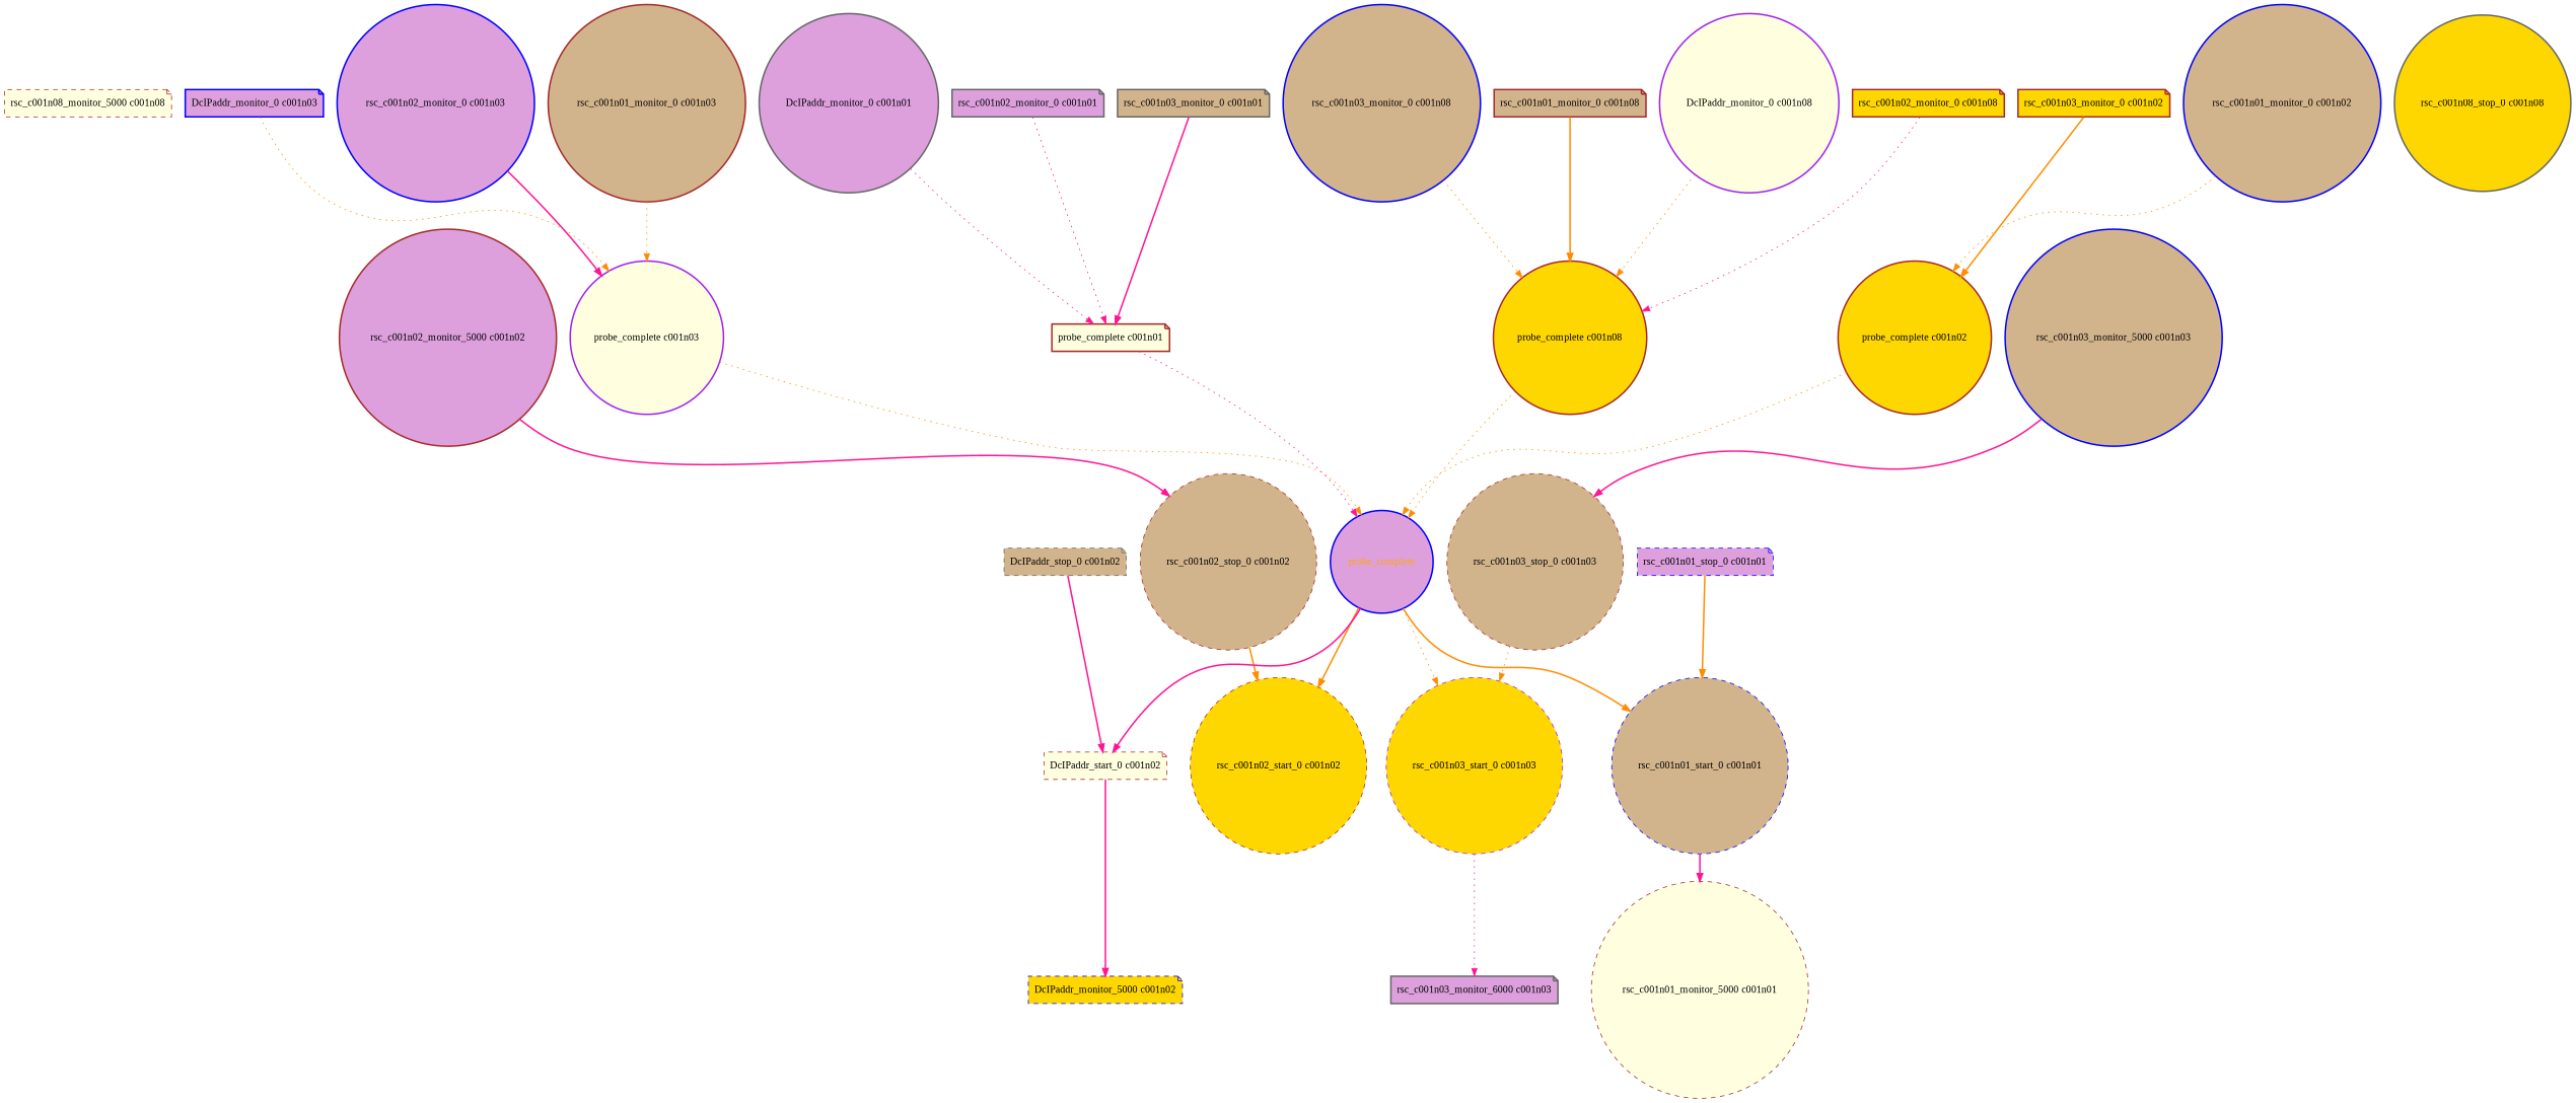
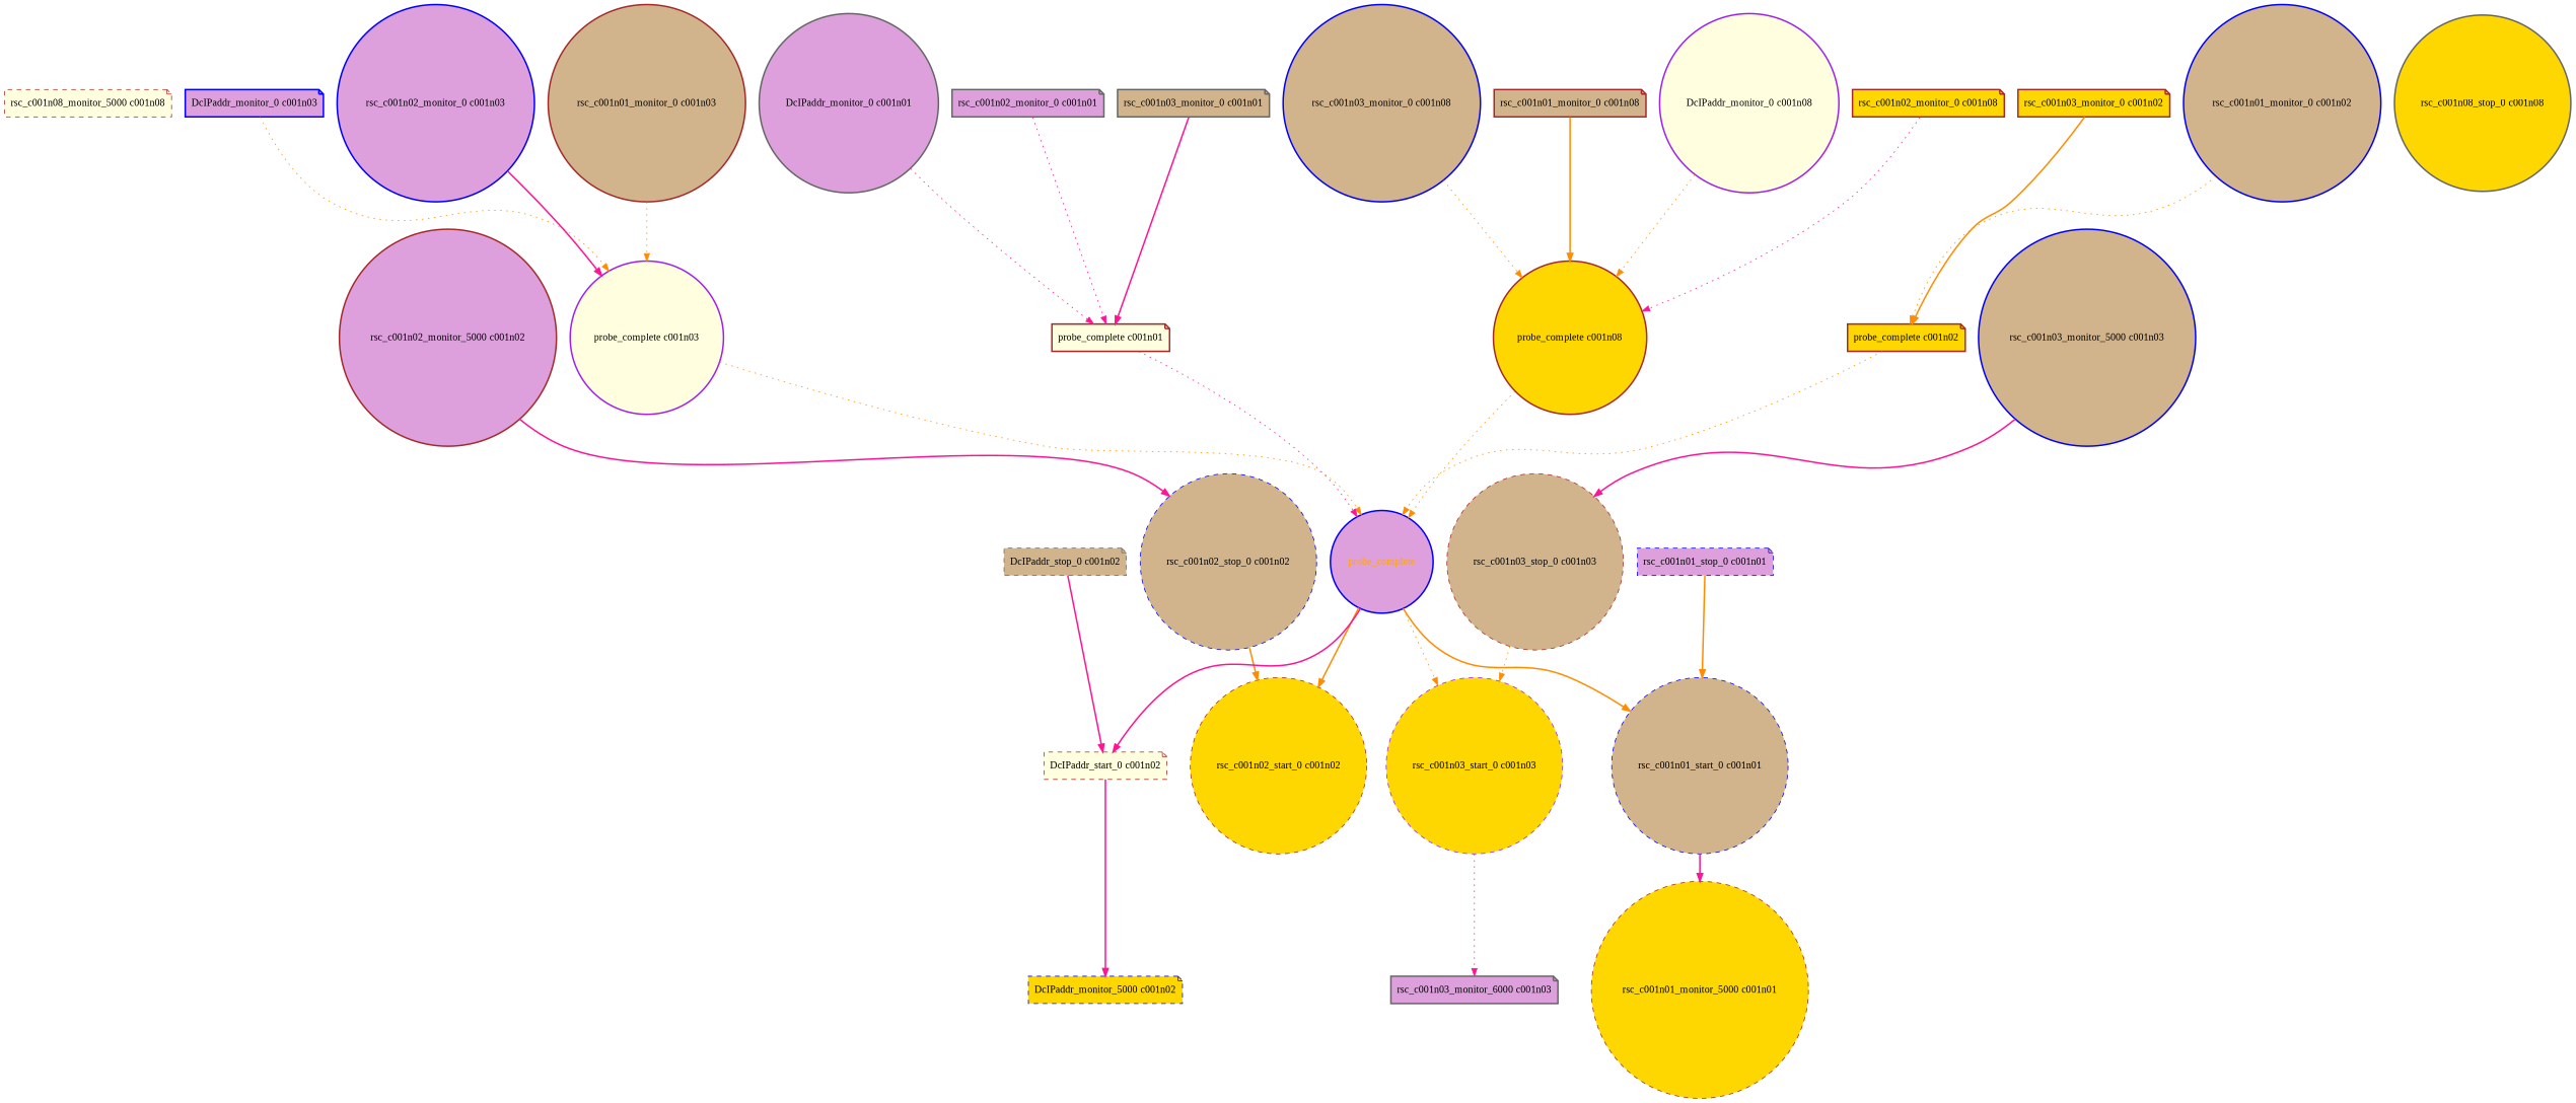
  digraph {
    fontname="Liberation Serif"
    node [color=brown fillcolor=tan fontcolor=black fontname="Liberation Serif" shape=circle style="bold,filled"]
    edge [color=darkorange fontname="Liberation Serif" style=dotted]
    "rsc_c001n08_monitor_5000 c001n08" [fillcolor=lightyellow shape=note style="dashed,filled"]
    "DcIPaddr_monitor_5000 c001n02" [color=blue fillcolor=gold shape=note style="dashed,filled"]
    "rsc_c001n02_monitor_5000 c001n02" [fillcolor=plum]
-   "rsc_c001n02_stop_0 c001n02" [style="dashed,filled"]
+   "rsc_c001n02_stop_0 c001n02" [color=blue style="dashed,filled"]
    "rsc_c001n02_start_0 c001n02" [fillcolor=gold style="dashed,filled"]
    "rsc_c001n03_monitor_5000 c001n03" [color=blue]
    "rsc_c001n03_stop_0 c001n03" [style="dashed,filled"]
    "rsc_c001n03_start_0 c001n03" [color=purple fillcolor=gold style="dashed,filled"]
-   "rsc_c001n01_monitor_5000 c001n01" [fillcolor=lightyellow style="dashed,filled"]
+   "rsc_c001n01_monitor_5000 c001n01" [fillcolor=gold style="dashed,filled"]
    probe_complete [color=blue fillcolor=plum fontcolor=orange]
    "DcIPaddr_start_0 c001n02" [fillcolor=lightyellow shape=note style="dashed,filled"]
    "rsc_c001n01_start_0 c001n01" [color=blue style="dashed,filled"]
    "rsc_c001n03_monitor_6000 c001n03" [color=gray40 fillcolor=plum shape=note]
    "probe_complete c001n08" [fillcolor=gold]
    "DcIPaddr_monitor_0 c001n08" [color=purple fillcolor=lightyellow]
    "rsc_c001n02_monitor_0 c001n08" [fillcolor=gold shape=note]
    "rsc_c001n03_monitor_0 c001n08" [color=blue]
    "rsc_c001n01_monitor_0 c001n08" [shape=note]
-   "probe_complete c001n02" [fillcolor=gold]
+   "probe_complete c001n02" [fillcolor=gold shape=note]
    "rsc_c001n03_monitor_0 c001n02" [fillcolor=gold shape=note]
    "rsc_c001n01_monitor_0 c001n02" [color=blue]
    "probe_complete c001n03" [color=purple fillcolor=lightyellow]
    "DcIPaddr_monitor_0 c001n03" [color=blue fillcolor=plum shape=note]
    "rsc_c001n02_monitor_0 c001n03" [color=blue fillcolor=plum]
    "rsc_c001n01_monitor_0 c001n03"
    "probe_complete c001n01" [fillcolor=lightyellow shape=note]
    "DcIPaddr_monitor_0 c001n01" [color=gray40 fillcolor=plum]
    "rsc_c001n02_monitor_0 c001n01" [color=gray40 fillcolor=plum shape=note]
    "rsc_c001n03_monitor_0 c001n01" [color=gray40 shape=note]
    "DcIPaddr_stop_0 c001n02" [color=gray40 shape=note style="dashed,filled"]
    "rsc_c001n01_stop_0 c001n01" [color=blue fillcolor=plum shape=note style="dashed,filled"]
    "rsc_c001n08_stop_0 c001n08" [color=gray40 fillcolor=gold]
    "rsc_c001n02_monitor_5000 c001n02" -> "rsc_c001n02_stop_0 c001n02" [color=deeppink style=bold]
    "rsc_c001n02_stop_0 c001n02" -> "rsc_c001n02_start_0 c001n02" [style=bold]
    "rsc_c001n03_monitor_5000 c001n03" -> "rsc_c001n03_stop_0 c001n03" [color=deeppink style=bold]
    "rsc_c001n03_stop_0 c001n03" -> "rsc_c001n03_start_0 c001n03"
    "rsc_c001n03_start_0 c001n03" -> "rsc_c001n03_monitor_6000 c001n03" [color=deeppink]
    probe_complete -> "rsc_c001n02_start_0 c001n02" [style=bold]
    probe_complete -> "rsc_c001n03_start_0 c001n03"
    probe_complete -> "DcIPaddr_start_0 c001n02" [color=deeppink style=bold]
    probe_complete -> "rsc_c001n01_start_0 c001n01" [style=bold]
    "DcIPaddr_start_0 c001n02" -> "DcIPaddr_monitor_5000 c001n02" [color=deeppink style=bold]
    "rsc_c001n01_start_0 c001n01" -> "rsc_c001n01_monitor_5000 c001n01" [color=deeppink style=bold]
    "probe_complete c001n08" -> probe_complete
    "DcIPaddr_monitor_0 c001n08" -> "probe_complete c001n08"
    "rsc_c001n02_monitor_0 c001n08" -> "probe_complete c001n08" [color=deeppink]
    "rsc_c001n03_monitor_0 c001n08" -> "probe_complete c001n08"
    "rsc_c001n01_monitor_0 c001n08" -> "probe_complete c001n08" [style=bold]
    "probe_complete c001n02" -> probe_complete
    "rsc_c001n03_monitor_0 c001n02" -> "probe_complete c001n02" [style=bold]
    "rsc_c001n01_monitor_0 c001n02" -> "probe_complete c001n02"
    "probe_complete c001n03" -> probe_complete
    "DcIPaddr_monitor_0 c001n03" -> "probe_complete c001n03"
    "rsc_c001n02_monitor_0 c001n03" -> "probe_complete c001n03" [color=deeppink style=bold]
    "rsc_c001n01_monitor_0 c001n03" -> "probe_complete c001n03"
    "probe_complete c001n01" -> probe_complete [color=deeppink]
    "DcIPaddr_monitor_0 c001n01" -> "probe_complete c001n01" [color=deeppink]
    "rsc_c001n02_monitor_0 c001n01" -> "probe_complete c001n01" [color=deeppink]
    "rsc_c001n03_monitor_0 c001n01" -> "probe_complete c001n01" [color=deeppink style=bold]
    "DcIPaddr_stop_0 c001n02" -> "DcIPaddr_start_0 c001n02" [color=deeppink style=bold]
    "rsc_c001n01_stop_0 c001n01" -> "rsc_c001n01_start_0 c001n01" [style=bold]
  }
